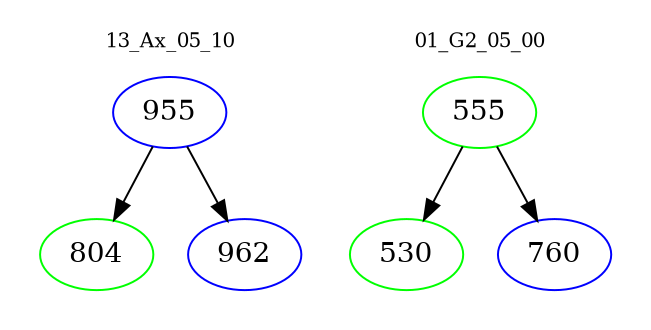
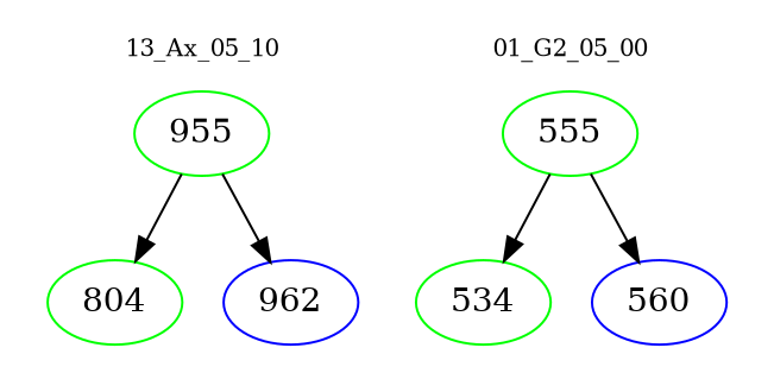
  digraph {
    node [color=green]
    edge [color=black]
-   n1 [color=blue label=955]
+   n1 [label=955]
    n2 [label=804]
    n3 [color=blue label=962]
    n4 [label=555]
-   n5 [label=530]
-   n6 [color=blue label=760]
+   n5 [label=534]
+   n6 [color=blue label=560]
    subgraph cluster_1 {
      color=white
      fontsize=10
      label="13_Ax_05_10"
      n1
      n2
      n3
    }
    subgraph cluster_2 {
      color=white
      fontsize=10
      label="01_G2_05_00"
      n4
      n5
      n6
    }
    n1 -> n2
    n1 -> n3
    n4 -> n5
    n4 -> n6
  }
